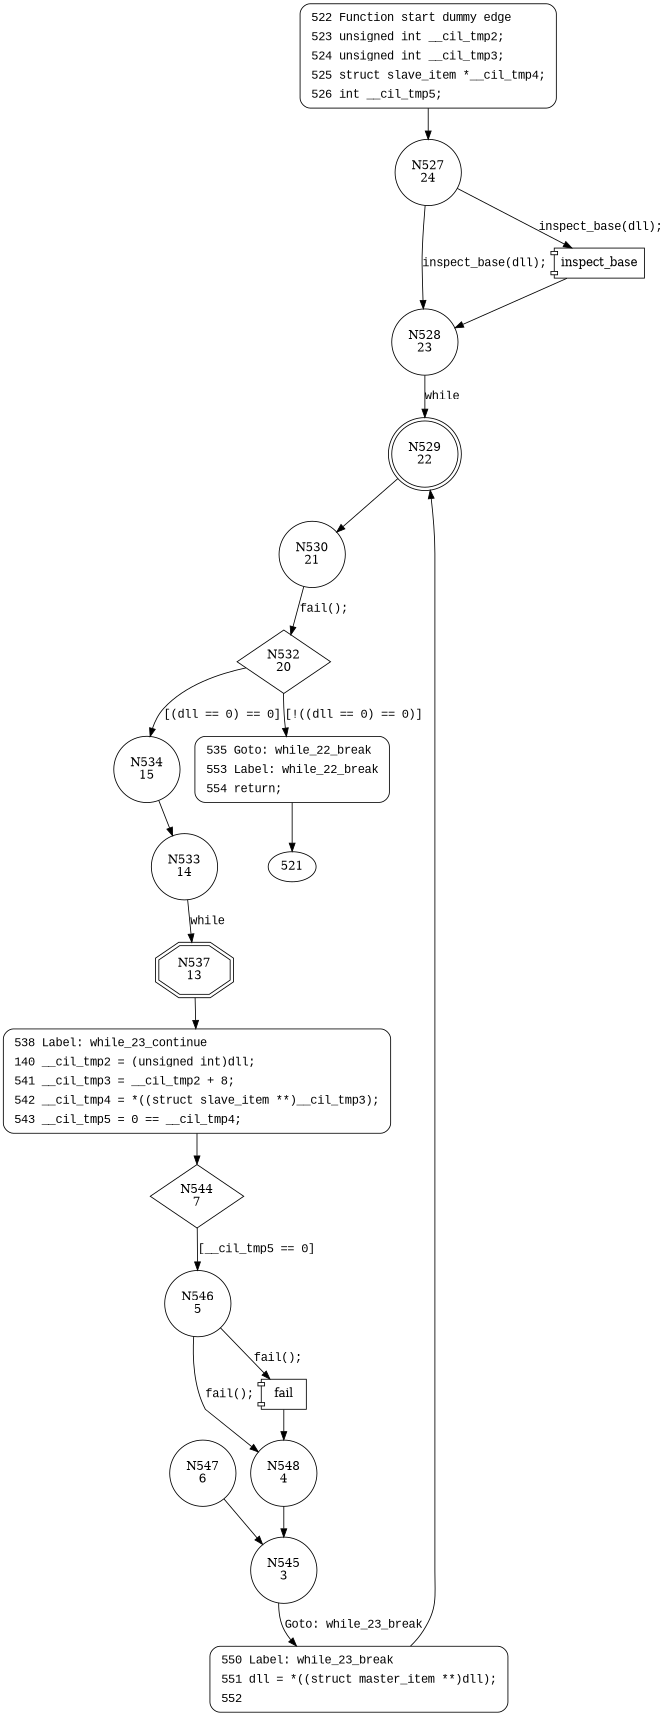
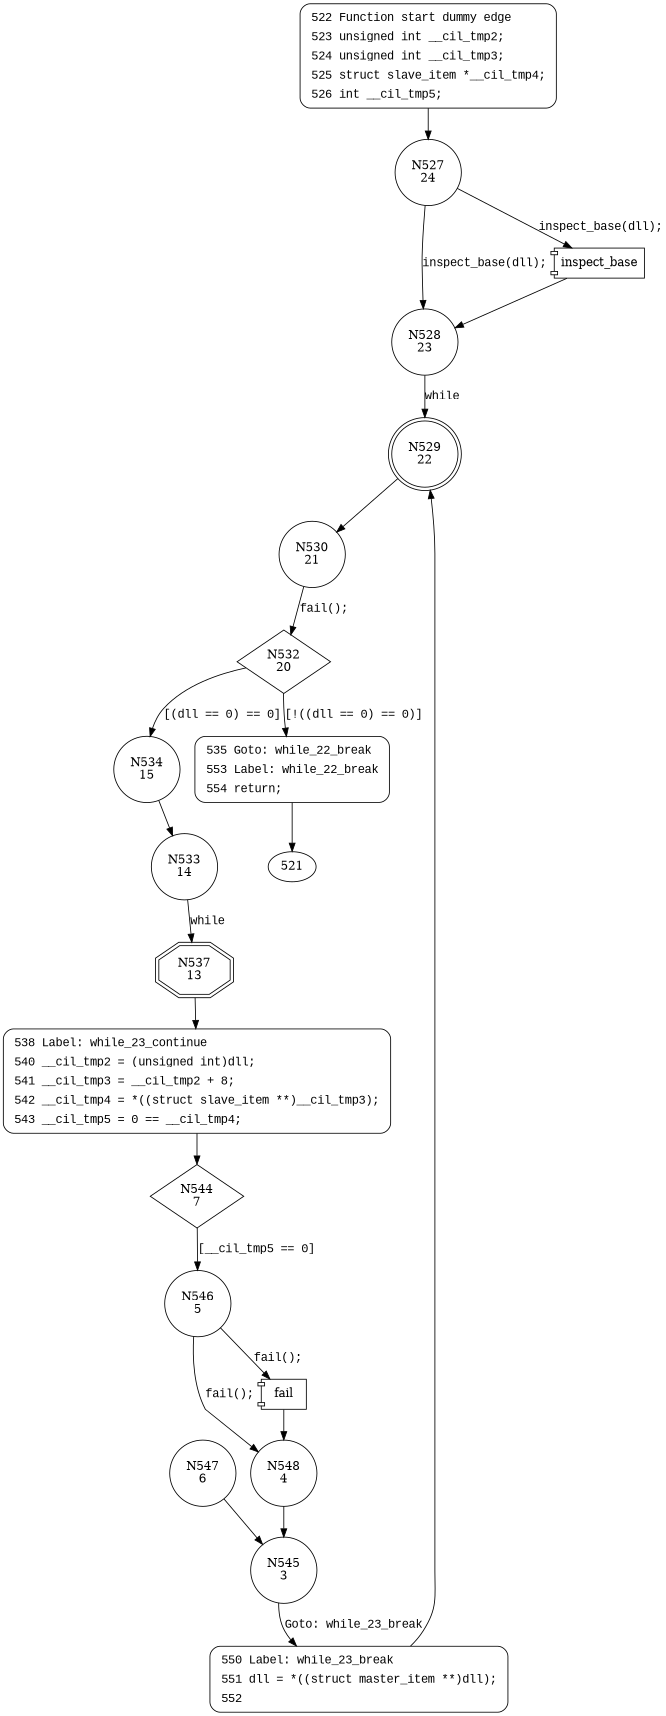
  digraph {
    node [shape=circle]
    edge [fontname="Courier New"]
    n1 [label="N527\n24"]
    n2 [label="N528\n23"]
    n3 [label=inspect_base shape=component]
    n4 [label="N529\n22" shape=doublecircle]
    n5 [label="N530\n21"]
    n6 [label="N532\n20" shape=diamond]
    n7 [label="N534\n15"]
    n8 [fillcolor=white fontname="Courier New" label=<<table border="0" cellborder="0" cellpadding="3" bgcolor="white"><tr><td align="right">535</td><td align="left">Goto: while_22_break</td></tr><tr><td align="right">553</td><td align="left">Label: while_22_break</td></tr><tr><td align="right">554</td><td align="left">return;</td></tr></table>> penwidth=1 shape=Mrecord style="filled,bold"]
    n9 [label="N533\n14"]
    521 [shape=""]
    n11 [label="N537\n13" shape=doubleoctagon]
-   n12 [fillcolor=white fontname="Courier New" label=<<table border="0" cellborder="0" cellpadding="3" bgcolor="white"><tr><td align="right">538</td><td align="left">Label: while_23_continue</td></tr><tr><td align="right">140</td><td align="left">__cil_tmp2 = (unsigned int)dll;</td></tr><tr><td align="right">541</td><td align="left">__cil_tmp3 = __cil_tmp2 + 8;</td></tr><tr><td align="right">542</td><td align="left">__cil_tmp4 = *((struct slave_item **)__cil_tmp3);</td></tr><tr><td align="right">543</td><td align="left">__cil_tmp5 = 0 == __cil_tmp4;</td></tr></table>> penwidth=1 shape=Mrecord style="filled,bold"]
+   n12 [fillcolor=white fontname="Courier New" label=<<table border="0" cellborder="0" cellpadding="3" bgcolor="white"><tr><td align="right">538</td><td align="left">Label: while_23_continue</td></tr><tr><td align="right">540</td><td align="left">__cil_tmp2 = (unsigned int)dll;</td></tr><tr><td align="right">541</td><td align="left">__cil_tmp3 = __cil_tmp2 + 8;</td></tr><tr><td align="right">542</td><td align="left">__cil_tmp4 = *((struct slave_item **)__cil_tmp3);</td></tr><tr><td align="right">543</td><td align="left">__cil_tmp5 = 0 == __cil_tmp4;</td></tr></table>> penwidth=1 shape=Mrecord style="filled,bold"]
    n13 [label="N544\n7" shape=diamond]
    n14 [label="N546\n5"]
    n15 [label="N548\n4"]
    n16 [label=fail shape=component]
    n17 [label="N547\n6"]
    n18 [label="N545\n3"]
    n19 [fillcolor=white fontname="Courier New" label=<<table border="0" cellborder="0" cellpadding="3" bgcolor="white"><tr><td align="right">550</td><td align="left">Label: while_23_break</td></tr><tr><td align="right">551</td><td align="left">dll = *((struct master_item **)dll);</td></tr><tr><td align="right">552</td><td align="left"></td></tr></table>> penwidth=1 shape=Mrecord style="filled,bold"]
    n20 [fillcolor=white fontname="Courier New" label=<<table border="0" cellborder="0" cellpadding="3" bgcolor="white"><tr><td align="right">522</td><td align="left">Function start dummy edge</td></tr><tr><td align="right">523</td><td align="left">unsigned int __cil_tmp2;</td></tr><tr><td align="right">524</td><td align="left">unsigned int __cil_tmp3;</td></tr><tr><td align="right">525</td><td align="left">struct slave_item *__cil_tmp4;</td></tr><tr><td align="right">526</td><td align="left">int __cil_tmp5;</td></tr></table>> penwidth=1 shape=Mrecord style="filled,bold"]
    n1 -> n2 [label="inspect_base(dll);"]
    n1 -> n3 [label="inspect_base(dll);"]
    n2 -> n4 [label=while]
    n3 -> n2
    n4 -> n5
    n5 -> n6 [label="fail();"]
    n6 -> n7 [label="[(dll == 0) == 0]"]
    n6 -> n8 [label="[!((dll == 0) == 0)]"]
    n7 -> n9
    n8 -> 521 [fontname=""]
    n9 -> n11 [label=while]
    n11 -> n12
    n12 -> n13 [fontname=""]
    n13 -> n14 [label="[__cil_tmp5 == 0]"]
    n14 -> n15 [label="fail();"]
    n14 -> n16 [label="fail();"]
    n15 -> n18
    n16 -> n15
    n17 -> n18
    n18 -> n19 [label="Goto: while_23_break"]
    n19 -> n4 [fontname=""]
    n20 -> n1 [fontname=""]
  }
